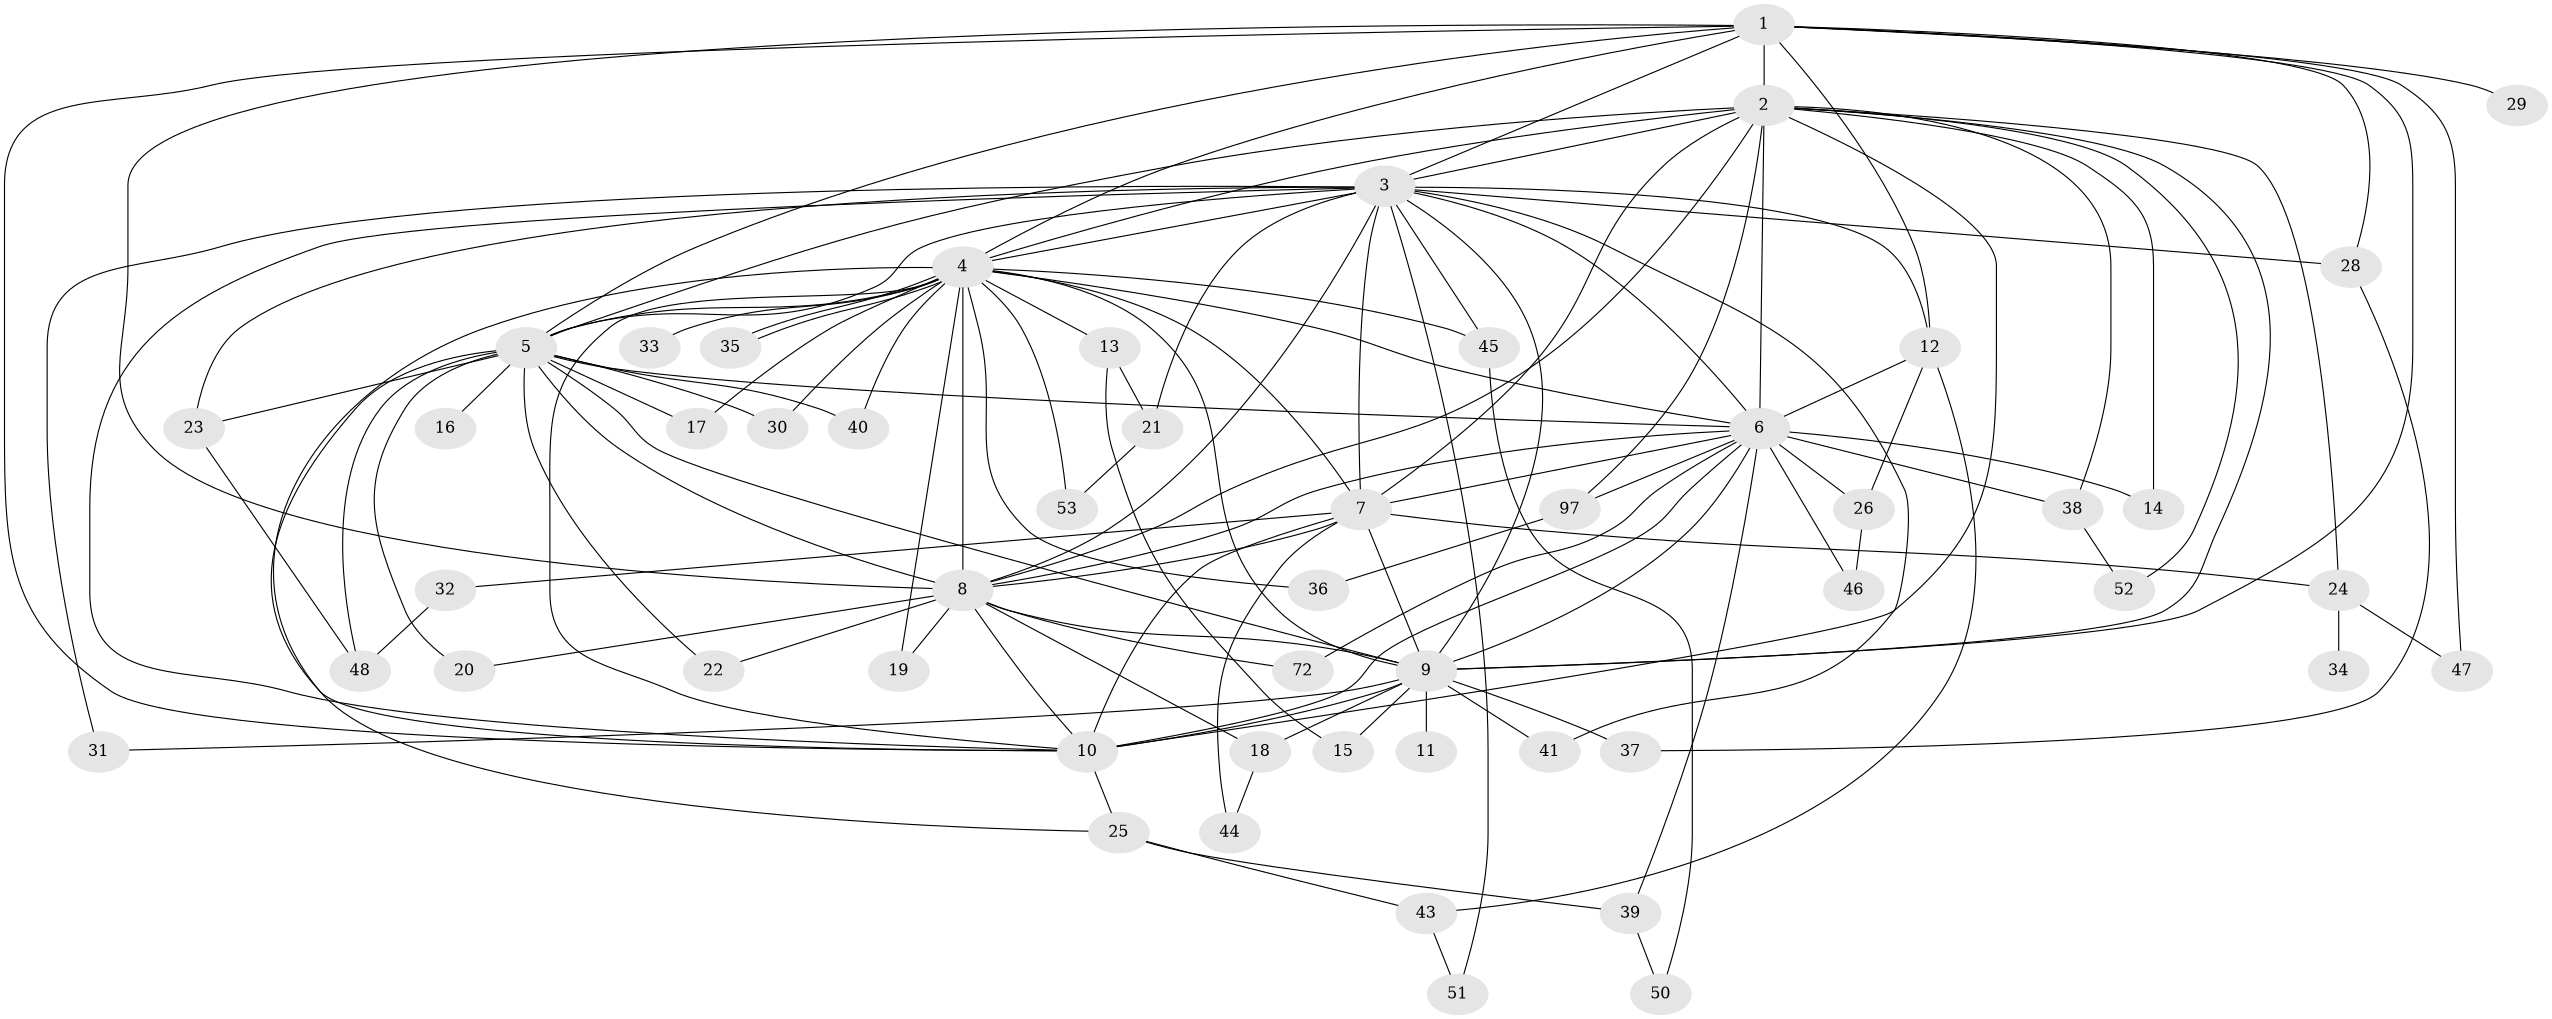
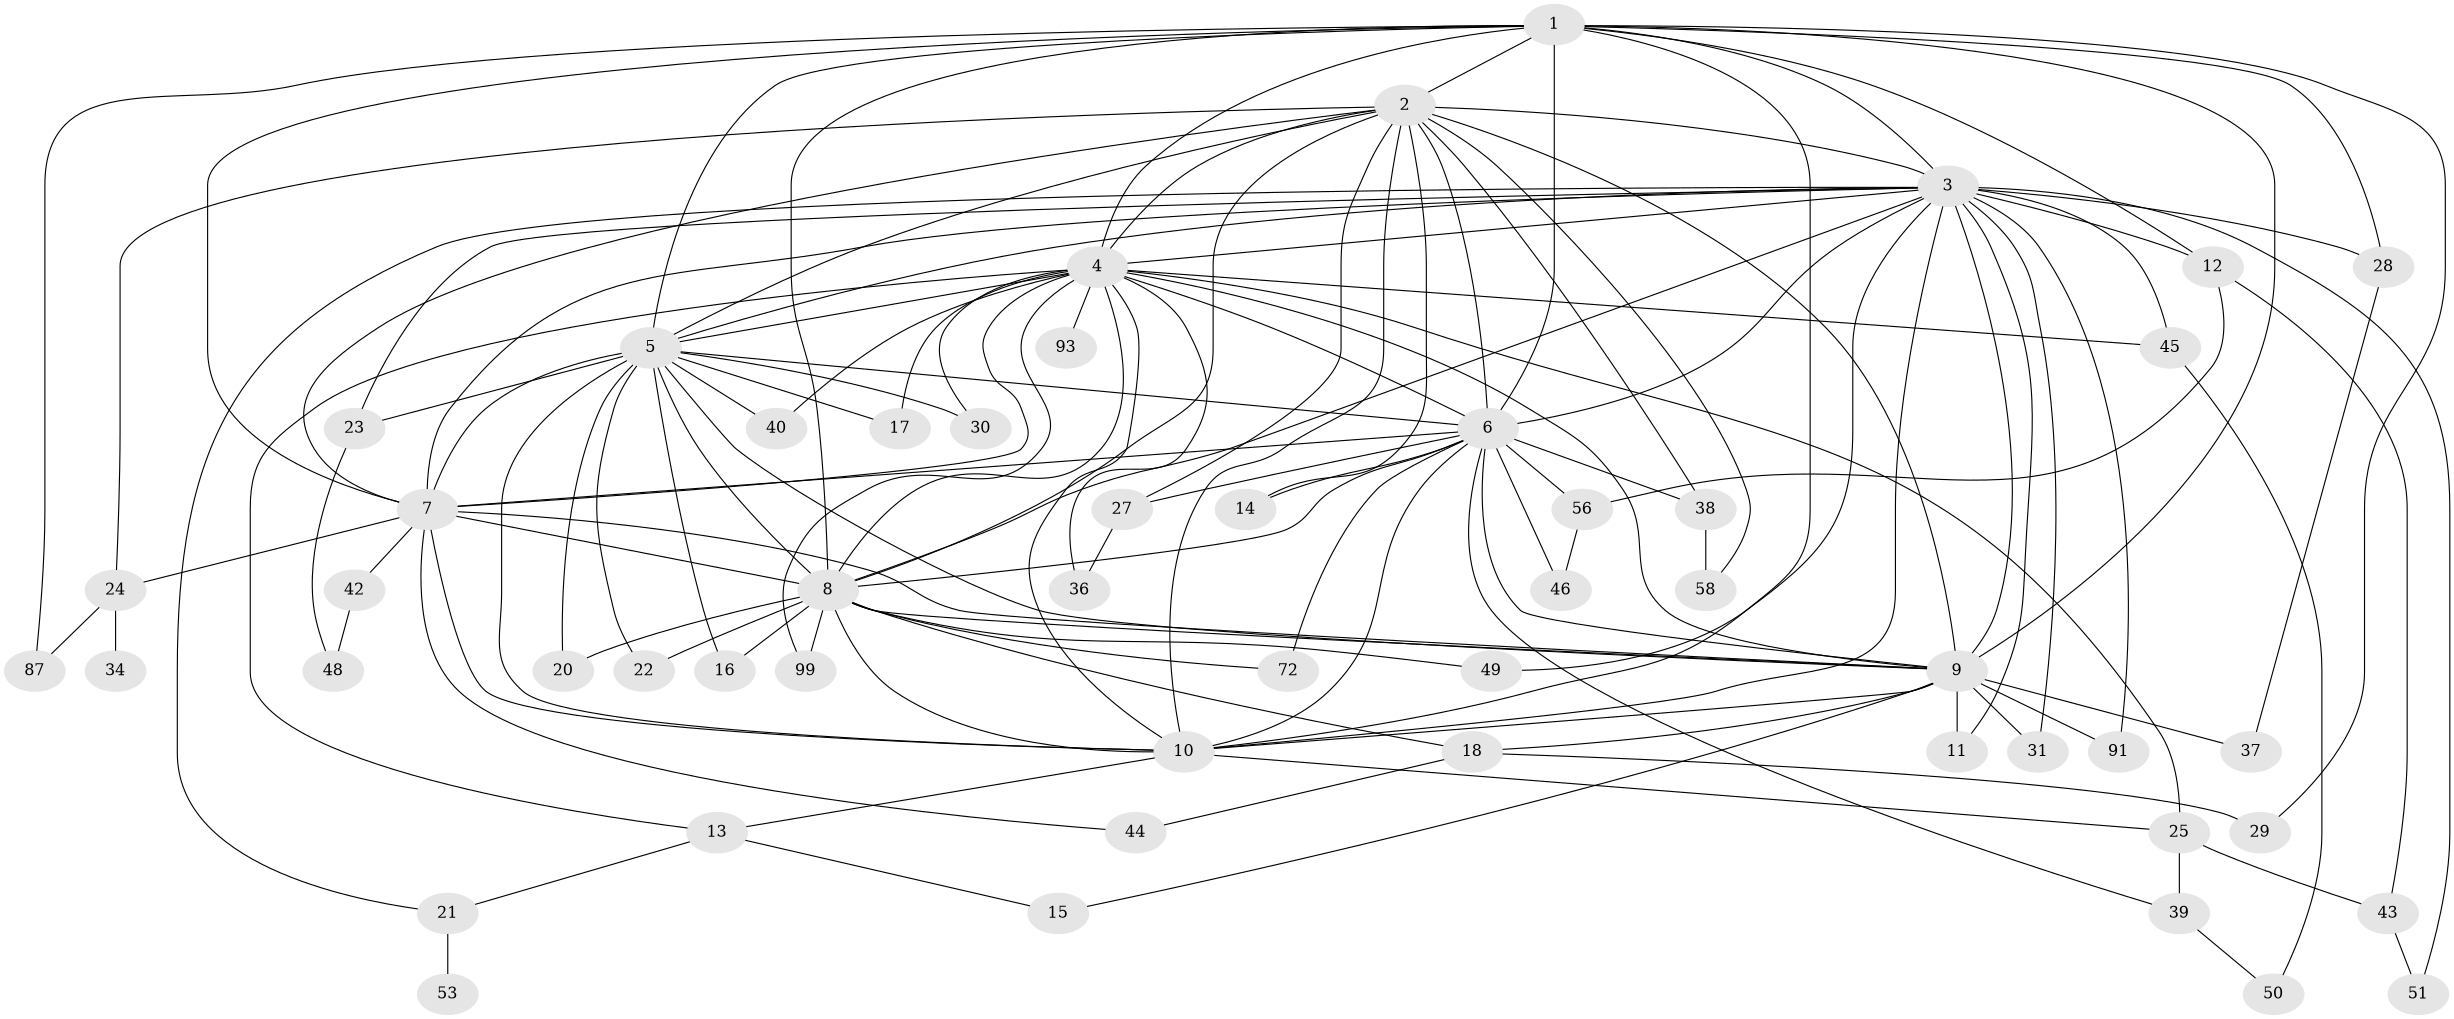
  graph {
    node [color=gray90 style=filled]
    1
    2
    3
    4
    5
    6
    7
    8
    9
    10
    12
    28
    29
-   47
+   47 [label=87]
    14
    24
-   27 [label=97]
+   27
    38
-   52
+   52 [label=58]
    11
    21
    23
    31
-   41
+   41 [label=91]
    45
+   49
    51
    13
    17
-   19
+   19 [label=99]
    25
    30
-   33
-   35
+   33 [label=93]
    36
    40
    53
    16
    20
    22
-   26
+   26 [label=56]
    n42 [label=72]
    39
    46
-   42 [label=32]
+   42
    44
    18
    15
    37
    43
    34
    48
    50
    1 -- 2
    1 -- 3
    1 -- 4
    1 -- 5
-   12 -- 6
+   1 -- 6
+   1 -- 7
    1 -- 8
    1 -- 9
    1 -- 10
    1 -- 12
    1 -- 28
    1 -- 29
    1 -- 47
    2 -- 3
    2 -- 4
    2 -- 5
    2 -- 6
    2 -- 7
    2 -- 8
    2 -- 9
    2 -- 10
    2 -- 14
    2 -- 24
    2 -- 27
    2 -- 38
    2 -- 52
    3 -- 4
    3 -- 5
    3 -- 6
    3 -- 7
    3 -- 8
    3 -- 9
    3 -- 10
    3 -- 12
    3 -- 28
+   3 -- 11
    3 -- 21
    3 -- 23
    3 -- 31
    3 -- 41
    3 -- 45
+   3 -- 49
    3 -- 51
    4 -- 5
    4 -- 6
    4 -- 7
    4 -- 8
    4 -- 9
    4 -- 10
    4 -- 45
    4 -- 13
    4 -- 17
    4 -- 19
    4 -- 25
    4 -- 30
    4 -- 33
-   4 -- 35
-   4 -- 35
    4 -- 36
    4 -- 40
-   4 -- 53
    5 -- 6
-   5 -- 48
+   5 -- 7
    5 -- 8
    5 -- 9
    5 -- 10
    5 -- 23
    5 -- 17
    5 -- 30
    5 -- 40
    5 -- 16
    5 -- 20
    5 -- 22
    6 -- 7
    6 -- 8
    6 -- 9
    6 -- 10
    6 -- 14
    6 -- 27
    6 -- 38
    6 -- 26
    6 -- n42
    6 -- 39
    6 -- 46
    7 -- 8
    7 -- 9
    7 -- 10
    7 -- 24
    7 -- 42
    7 -- 44
    8 -- 9
    8 -- 10
+   8 -- 49
    8 -- 19
+   8 -- 16
    8 -- 20
    8 -- 22
    8 -- n42
    8 -- 18
    9 -- 10
    9 -- 11
    9 -- 31
    9 -- 41
    9 -- 18
    9 -- 15
    9 -- 37
+   10 -- 13
    10 -- 25
    12 -- 26
    12 -- 43
    28 -- 37
    24 -- 47
    24 -- 34
    27 -- 36
    38 -- 52
    21 -- 53
    23 -- 48
    45 -- 50
    13 -- 21
    13 -- 15
    25 -- 39
    25 -- 43
    26 -- 46
    39 -- 50
    42 -- 48
+   18 -- 29
    18 -- 44
    43 -- 51
  }
